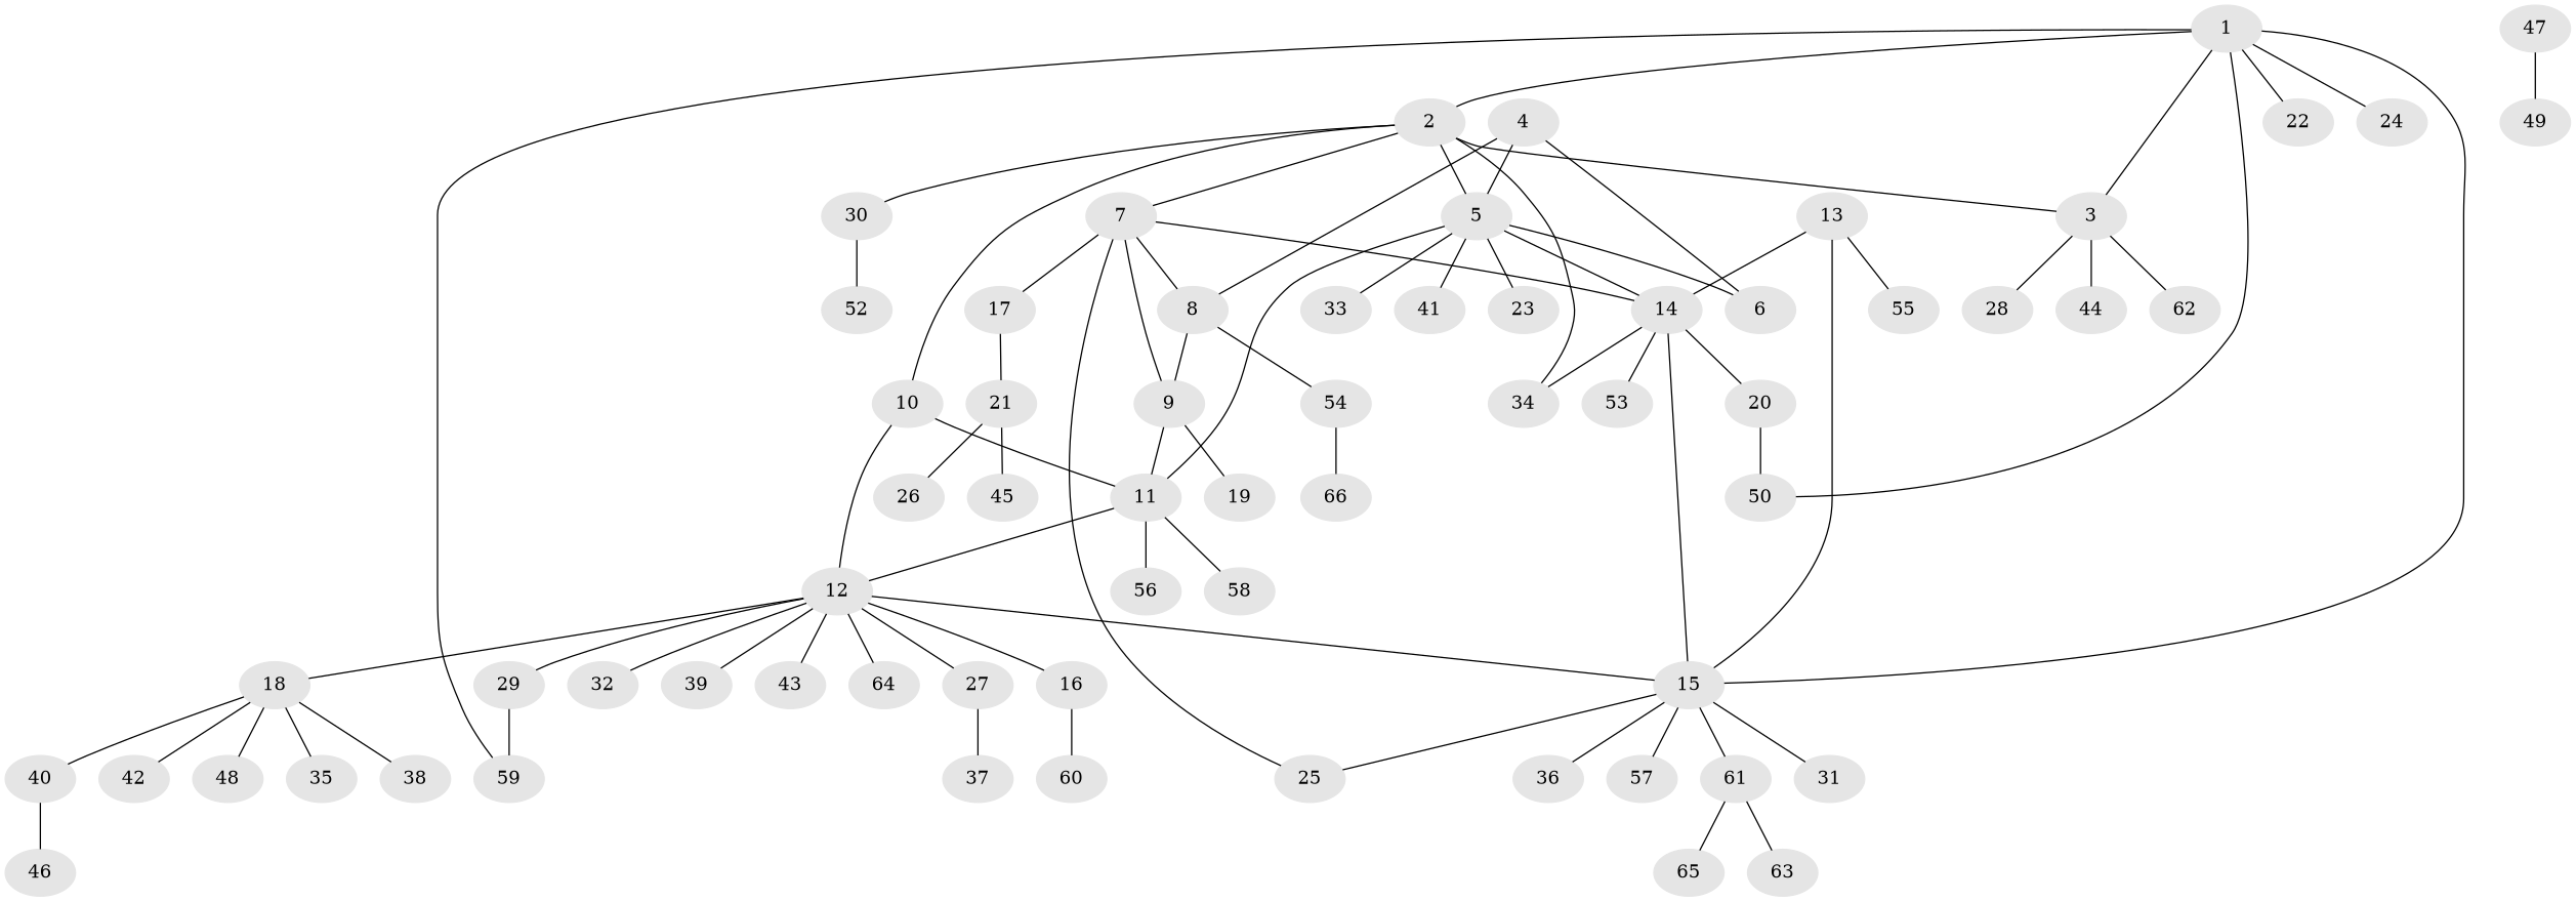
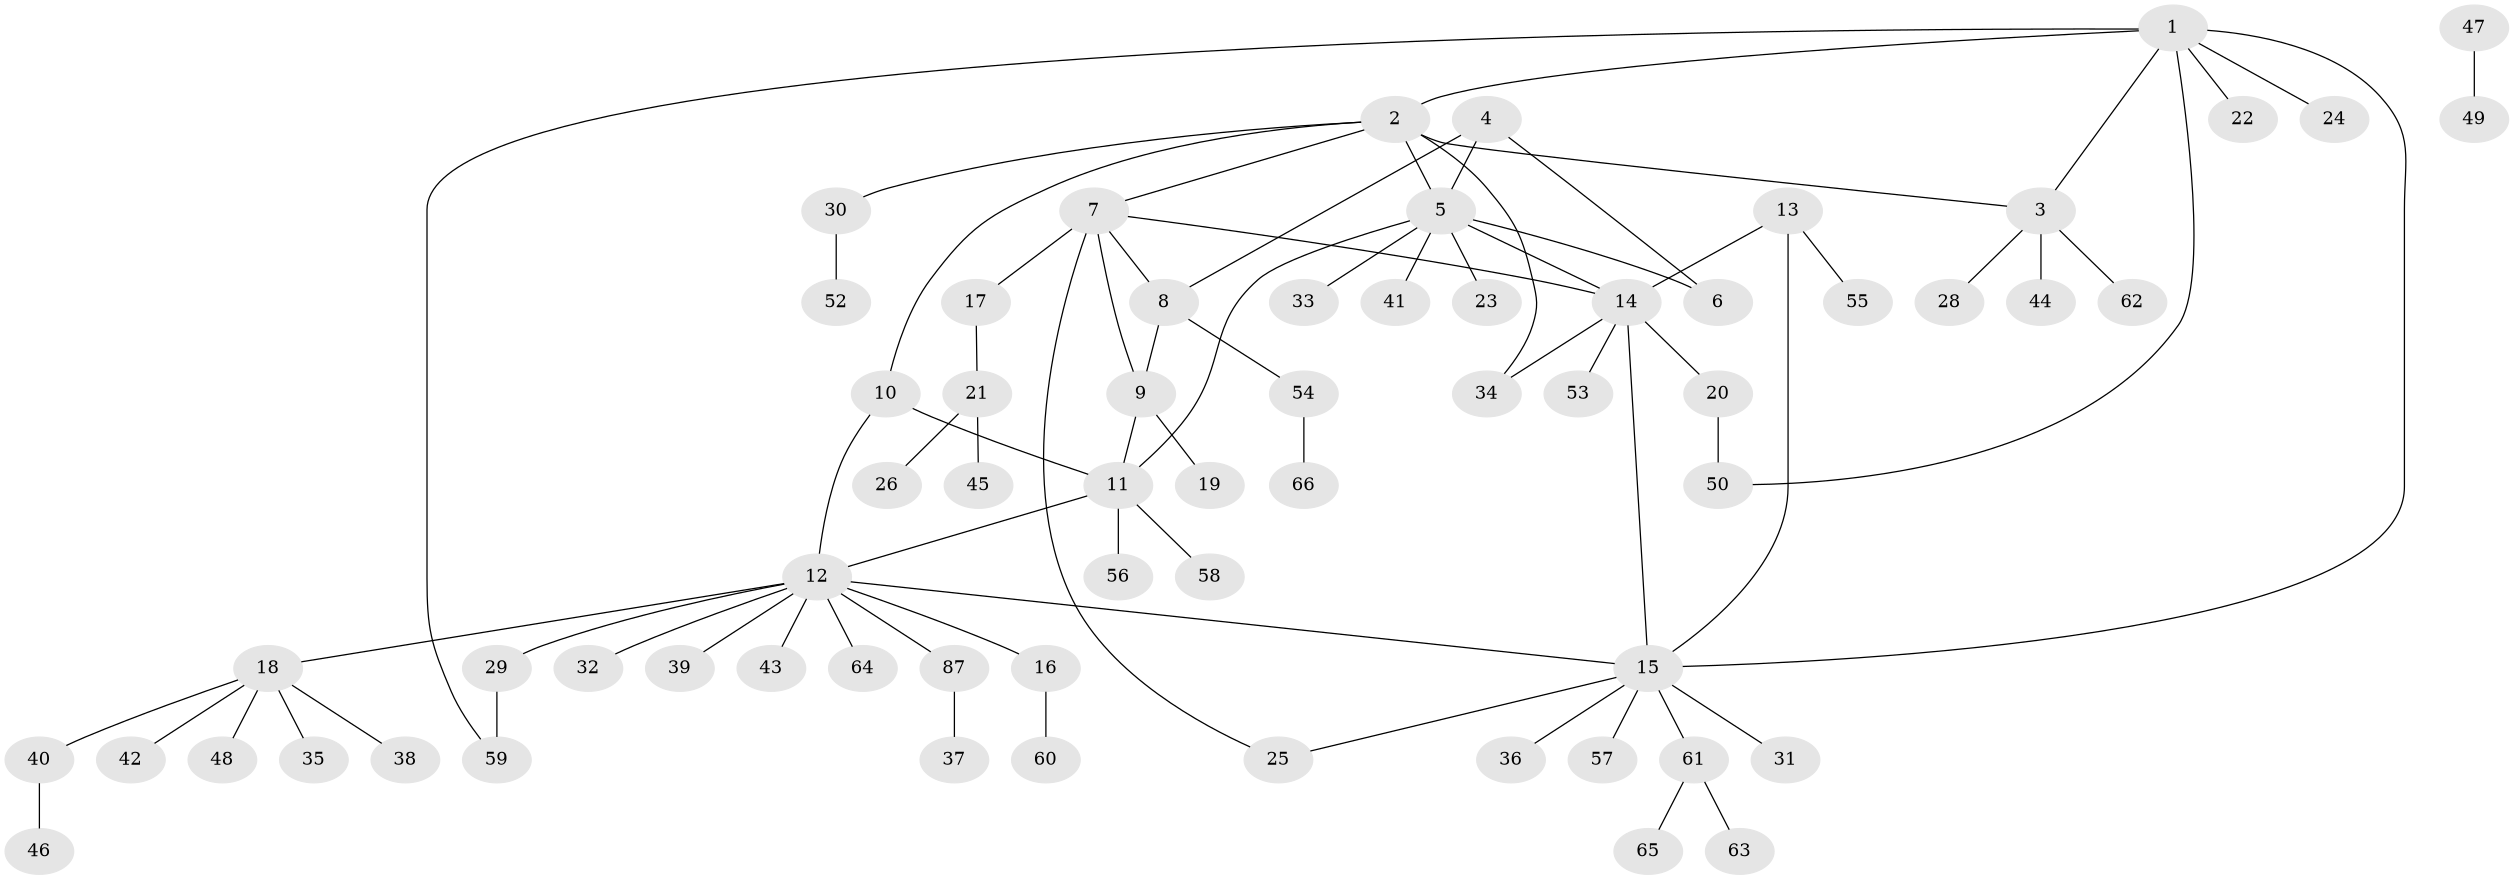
  graph {
    node [color=gray90 style=filled]
    1
    2
    3
    15
    22
    24
    50
    59
    5
    7
    10
    30
    34
    28
    44
    62
    25
    31
    36
    57
    61
    6
    11
    14
    23
    33
    41
    8
    9
    17
    12
    52
    4
    54
    56
    58
    20
    53
    19
    21
    66
    16
    18
-   27
+   27 [label=87]
    29
    32
    39
    43
    64
    60
    35
    38
    40
    42
    48
    37
    13
    55
    47
    49
    63
    65
    26
    45
    46
    1 -- 2
    1 -- 3
    1 -- 15
    1 -- 22
    1 -- 24
    1 -- 50
    1 -- 59
    2 -- 3
    2 -- 5
    2 -- 7
    2 -- 10
    2 -- 30
    2 -- 34
    3 -- 28
    3 -- 44
    3 -- 62
    15 -- 25
    15 -- 31
    15 -- 36
    15 -- 57
    15 -- 61
    5 -- 6
    5 -- 11
    5 -- 14
    5 -- 23
    5 -- 33
    5 -- 41
    7 -- 25
    7 -- 14
    7 -- 8
    7 -- 9
    7 -- 17
    10 -- 11
    10 -- 12
    30 -- 52
    61 -- 63
    61 -- 65
    11 -- 12
    11 -- 56
    11 -- 58
    14 -- 15
    14 -- 34
    14 -- 20
    14 -- 53
    8 -- 9
    8 -- 54
    9 -- 11
    9 -- 19
    17 -- 21
    12 -- 15
    12 -- 16
    12 -- 18
    12 -- 27
    12 -- 29
    12 -- 32
    12 -- 39
    12 -- 43
    12 -- 64
    4 -- 5
    4 -- 6
    4 -- 8
    54 -- 66
    20 -- 50
    21 -- 26
    21 -- 45
    16 -- 60
    18 -- 35
    18 -- 38
    18 -- 40
    18 -- 42
    18 -- 48
    27 -- 37
    29 -- 59
    40 -- 46
    13 -- 15
    13 -- 14
    13 -- 55
    47 -- 49
  }
